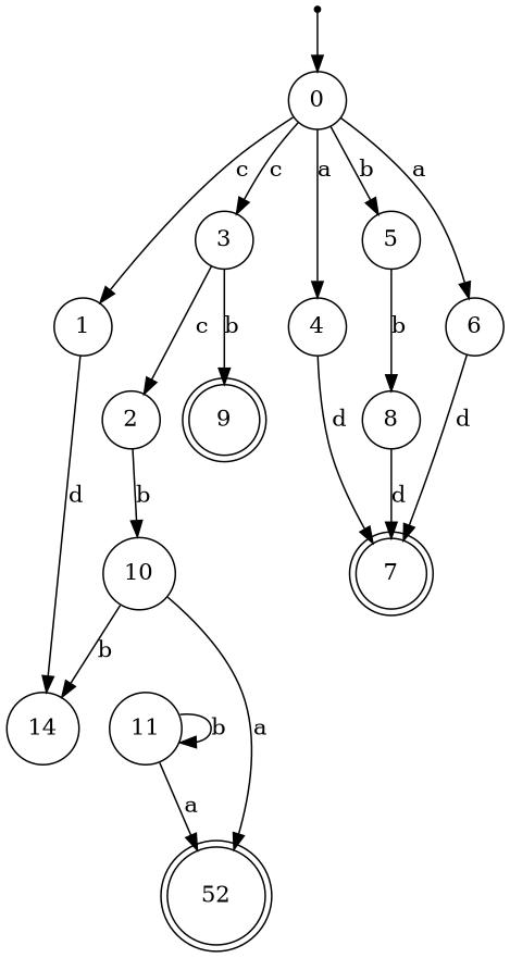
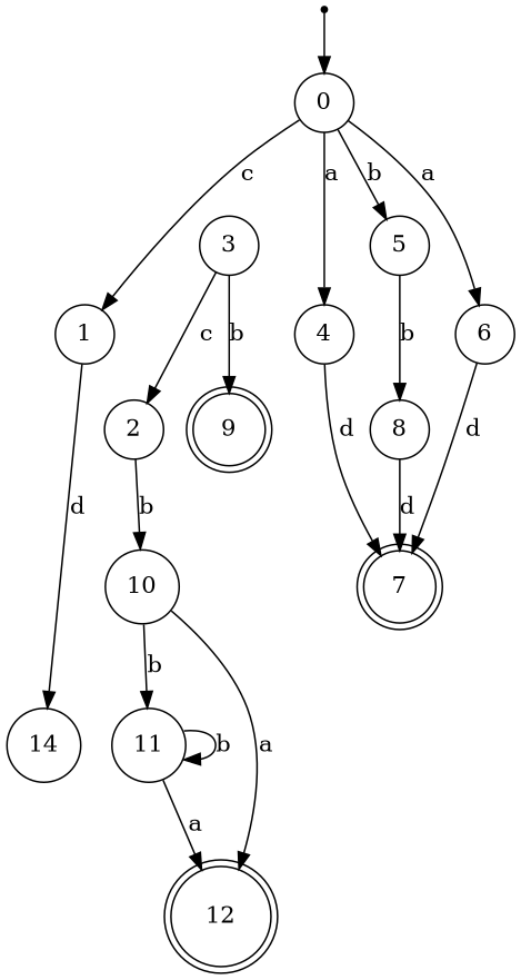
  digraph {
    rankdir=TB
    node [shape=circle]
    dummy0 [shape=point]
    0
    1
    3
    4
    5
    6
    14
    2
    10
    9 [shape=doublecircle]
    7 [shape=doublecircle]
    8
    11
-   12 [shape=doublecircle label=52]
+   12 [shape=doublecircle]
    dummy0 -> 0
    0 -> 1 [label=c]
-   0 -> 3 [label=c]
    0 -> 4 [label=a]
    0 -> 5 [label=b]
    0 -> 6 [label=a]
    1 -> 14 [label=d]
    3 -> 2 [label=c]
    3 -> 9 [label=b]
    4 -> 7 [label=d]
    5 -> 8 [label=b]
    6 -> 7 [label=d]
    2 -> 10 [label=b]
-   10 -> 14 [label=b]
+   10 -> 11 [label=b]
    10 -> 12 [label=a]
    8 -> 7 [label=d]
    11 -> 11 [label=b]
    11 -> 12 [label=a]
  }
